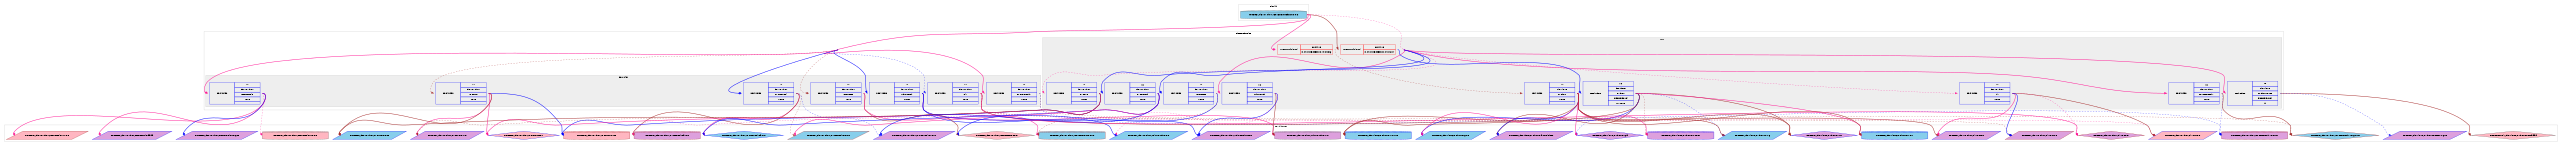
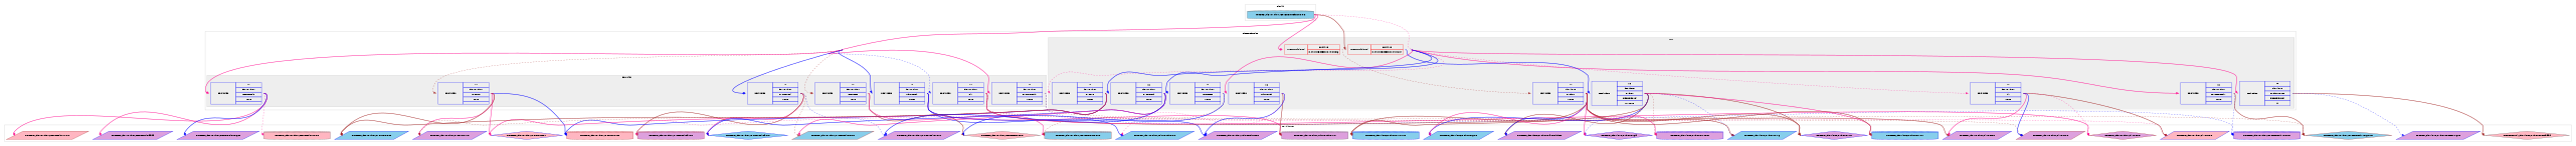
  digraph {
    compound=true
    concentrate=true
    fontname=Helvetica
    fontsize=10
    newrank=true
    rankdir=TB
    ranksep=1.5
    node [color=blue fontname=Helvetica fontsize=10 shape=none style=filled]
    edge [arrowhead=diamond color=deeppink headport=w style=bold tailport=e weight=100]
    n1 [color=gray40 fillcolor=skyblue label="portage://dev-python/requests-credssp-1.0.2" shape=cylinder width=4]
    n2 [label=<<TABLE BORDER="0" CELLBORDER="1" CELLSPACING="0" CELLPADDING="4" WIDTH="220"><TR><TD ROWSPAN="6" CELLPADDING="30">pack_dep</TD></TR><TR><TD WIDTH="110">no</TD></TR><TR><TD>dev-python</TD></TR><TR><TD>cryptography</TD></TR><TR><TD>none</TD></TR><TR><TD></TD></TR></TABLE>> style=""]
    n3 [label=<<TABLE BORDER="0" CELLBORDER="1" CELLSPACING="0" CELLPADDING="4" WIDTH="220"><TR><TD ROWSPAN="6" CELLPADDING="30">pack_dep</TD></TR><TR><TD WIDTH="110">no</TD></TR><TR><TD>dev-python</TD></TR><TR><TD>ntlm-auth</TD></TR><TR><TD>none</TD></TR><TR><TD></TD></TR></TABLE>> style=""]
    n4 [label=<<TABLE BORDER="0" CELLBORDER="1" CELLSPACING="0" CELLPADDING="4" WIDTH="220"><TR><TD ROWSPAN="6" CELLPADDING="30">pack_dep</TD></TR><TR><TD WIDTH="110">no</TD></TR><TR><TD>dev-python</TD></TR><TR><TD>pyasn1</TD></TR><TR><TD>none</TD></TR><TR><TD></TD></TR></TABLE>> style=""]
    n5 [label=<<TABLE BORDER="0" CELLBORDER="1" CELLSPACING="0" CELLPADDING="4" WIDTH="220"><TR><TD ROWSPAN="6" CELLPADDING="30">pack_dep</TD></TR><TR><TD WIDTH="110">no</TD></TR><TR><TD>dev-python</TD></TR><TR><TD>pyopenssl</TD></TR><TR><TD>none</TD></TR><TR><TD></TD></TR></TABLE>> style=""]
    n6 [label=<<TABLE BORDER="0" CELLBORDER="1" CELLSPACING="0" CELLPADDING="4" WIDTH="220"><TR><TD ROWSPAN="6" CELLPADDING="30">pack_dep</TD></TR><TR><TD WIDTH="110">no</TD></TR><TR><TD>dev-python</TD></TR><TR><TD>requests</TD></TR><TR><TD>none</TD></TR><TR><TD></TD></TR></TABLE>> style=""]
    n7 [label=<<TABLE BORDER="0" CELLBORDER="1" CELLSPACING="0" CELLPADDING="4" WIDTH="220"><TR><TD ROWSPAN="6" CELLPADDING="30">pack_dep</TD></TR><TR><TD WIDTH="110">no</TD></TR><TR><TD>dev-python</TD></TR><TR><TD>setuptools</TD></TR><TR><TD>none</TD></TR><TR><TD></TD></TR></TABLE>> style=""]
    n8 [label=<<TABLE BORDER="0" CELLBORDER="1" CELLSPACING="0" CELLPADDING="4" WIDTH="220"><TR><TD ROWSPAN="6" CELLPADDING="30">pack_dep</TD></TR><TR><TD WIDTH="110">no</TD></TR><TR><TD>dev-python</TD></TR><TR><TD>six</TD></TR><TR><TD>none</TD></TR><TR><TD></TD></TR></TABLE>> style=""]
    n9 [label=<<TABLE BORDER="0" CELLBORDER="1" CELLSPACING="0" CELLPADDING="4" WIDTH="220"><TR><TD ROWSPAN="6" CELLPADDING="30">pack_dep</TD></TR><TR><TD WIDTH="110">no</TD></TR><TR><TD>dev-lang</TD></TR><TR><TD>python</TD></TR><TR><TD>greaterequal</TD></TR><TR><TD>2.7.5-r2</TD></TR></TABLE>> style=""]
    n10 [color=red label=<<TABLE BORDER="0" CELLBORDER="1" CELLSPACING="0" CELLPADDING="4"><TR><TD ROWSPAN="3" CELLPADDING="10">use_conditional</TD></TR><TR><TD>positive</TD></TR><TR><TD>python_targets_python2_7</TD></TR></TABLE>> style=""]
    n11 [label=<<TABLE BORDER="0" CELLBORDER="1" CELLSPACING="0" CELLPADDING="4" WIDTH="220"><TR><TD ROWSPAN="6" CELLPADDING="30">pack_dep</TD></TR><TR><TD WIDTH="110">no</TD></TR><TR><TD>dev-lang</TD></TR><TR><TD>python</TD></TR><TR><TD>none</TD></TR><TR><TD></TD></TR></TABLE>> style=""]
    n12 [color=red label=<<TABLE BORDER="0" CELLBORDER="1" CELLSPACING="0" CELLPADDING="4"><TR><TD ROWSPAN="3" CELLPADDING="10">use_conditional</TD></TR><TR><TD>positive</TD></TR><TR><TD>python_targets_python3_6</TD></TR></TABLE>> style=""]
    n13 [label=<<TABLE BORDER="0" CELLBORDER="1" CELLSPACING="0" CELLPADDING="4" WIDTH="220"><TR><TD ROWSPAN="6" CELLPADDING="30">pack_dep</TD></TR><TR><TD WIDTH="110">no</TD></TR><TR><TD>dev-lang</TD></TR><TR><TD>python-exec</TD></TR><TR><TD>greaterequal</TD></TR><TR><TD>2</TD></TR></TABLE>> style=""]
    n14 [label=<<TABLE BORDER="0" CELLBORDER="1" CELLSPACING="0" CELLPADDING="4" WIDTH="220"><TR><TD ROWSPAN="6" CELLPADDING="30">pack_dep</TD></TR><TR><TD WIDTH="110">no</TD></TR><TR><TD>dev-python</TD></TR><TR><TD>cryptography</TD></TR><TR><TD>none</TD></TR><TR><TD></TD></TR></TABLE>> style=""]
    n15 [label=<<TABLE BORDER="0" CELLBORDER="1" CELLSPACING="0" CELLPADDING="4" WIDTH="220"><TR><TD ROWSPAN="6" CELLPADDING="30">pack_dep</TD></TR><TR><TD WIDTH="110">no</TD></TR><TR><TD>dev-python</TD></TR><TR><TD>ntlm-auth</TD></TR><TR><TD>none</TD></TR><TR><TD></TD></TR></TABLE>> style=""]
    n16 [label=<<TABLE BORDER="0" CELLBORDER="1" CELLSPACING="0" CELLPADDING="4" WIDTH="220"><TR><TD ROWSPAN="6" CELLPADDING="30">pack_dep</TD></TR><TR><TD WIDTH="110">no</TD></TR><TR><TD>dev-python</TD></TR><TR><TD>pyasn1</TD></TR><TR><TD>none</TD></TR><TR><TD></TD></TR></TABLE>> style=""]
    n17 [label=<<TABLE BORDER="0" CELLBORDER="1" CELLSPACING="0" CELLPADDING="4" WIDTH="220"><TR><TD ROWSPAN="6" CELLPADDING="30">pack_dep</TD></TR><TR><TD WIDTH="110">no</TD></TR><TR><TD>dev-python</TD></TR><TR><TD>pyopenssl</TD></TR><TR><TD>none</TD></TR><TR><TD></TD></TR></TABLE>> style=""]
    n18 [label=<<TABLE BORDER="0" CELLBORDER="1" CELLSPACING="0" CELLPADDING="4" WIDTH="220"><TR><TD ROWSPAN="6" CELLPADDING="30">pack_dep</TD></TR><TR><TD WIDTH="110">no</TD></TR><TR><TD>dev-python</TD></TR><TR><TD>requests</TD></TR><TR><TD>none</TD></TR><TR><TD></TD></TR></TABLE>> style=""]
    n19 [label=<<TABLE BORDER="0" CELLBORDER="1" CELLSPACING="0" CELLPADDING="4" WIDTH="220"><TR><TD ROWSPAN="6" CELLPADDING="30">pack_dep</TD></TR><TR><TD WIDTH="110">no</TD></TR><TR><TD>dev-python</TD></TR><TR><TD>six</TD></TR><TR><TD>none</TD></TR><TR><TD></TD></TR></TABLE>> style=""]
    n20 [color=gray40 fillcolor=plum label="portage://dev-python/ntlm-auth-1.4.0" shape=cylinder width=4]
    n21 [fillcolor=plum label="portage://dev-python/ntlm-auth-1.3.0" shape=parallelogram width=4]
    n22 [fillcolor=skyblue label="portage://dev-python/ntlm-auth-1.1.0" shape=parallelogram width=4]
-   n23 [color=brown fillcolor=plum label="portage://dev-python/cryptography-2.8-r1" shape=cylinder width=4]
+   n23 [fillcolor=plum label="portage://dev-python/cryptography-2.8-r1" shape=cylinder width=4]
    n24 [color=brown fillcolor=skyblue label="portage://dev-python/cryptography-2.6.1-r1" shape=diamond width=4]
    n25 [color=brown fillcolor=lightpink label="portage://dev-python/pyasn1-0.4.3" shape=cylinder width=4]
    n26 [fillcolor=plum label="portage://dev-python/pyasn1-0.4.2" shape=parallelogram width=4]
    n27 [fillcolor=lightpink label="portage://dev-python/pyasn1-0.3.7" shape=diamond width=4]
    n28 [fillcolor=skyblue label="portage://dev-python/pyasn1-0.2.3" shape=parallelogram width=4]
    n29 [fillcolor=skyblue label="portage://dev-python/pyopenssl-19.1.0" shape=diamond width=4]
    n30 [color=brown fillcolor=plum label="portage://dev-python/pyopenssl-19.0.0" shape=cylinder width=4]
    n31 [color=brown fillcolor=skyblue label="portage://dev-python/pyopenssl-18.0.0" shape=parallelogram width=4]
    n32 [fillcolor=plum label="portage://dev-python/pyopenssl-17.5.0" shape=parallelogram width=4]
    n33 [color=gray40 fillcolor=lightpink label="portage://dev-python/requests-2.22.0" shape=diamond width=4]
    n34 [color=brown fillcolor=skyblue label="portage://dev-python/requests-2.21.0-r1" shape=cylinder width=4]
    n35 [fillcolor=plum label="portage://dev-python/setuptools-9999" shape=parallelogram width=4]
    n36 [color=brown fillcolor=lightpink label="portage://dev-python/setuptools-44.0.0" shape=parallelogram width=4]
    n37 [color=gray40 fillcolor=lightpink label="portage://dev-python/setuptools-42.0.2" shape=cylinder width=4]
    n38 [fillcolor=plum label="portage://dev-python/setuptools-40.6.3" shape=parallelogram width=4]
    n39 [fillcolor=plum label="portage://dev-python/six-1.13.0" shape=parallelogram width=4]
    n40 [fillcolor=lightpink label="portage://dev-python/six-1.12.0" shape=parallelogram width=4]
    n41 [color=brown fillcolor=plum label="portage://dev-python/six-1.11.0" shape=diamond width=4]
    n42 [color=brown fillcolor=plum label="portage://dev-python/six-1.10.0" shape=parallelogram width=4]
    n43 [fillcolor=plum label="portage://dev-lang/python-3.9.0_alpha2" shape=parallelogram width=4]
    n44 [fillcolor=plum label="portage://dev-lang/python-3.4.1" shape=diamond width=4]
    n45 [fillcolor=skyblue label="portage://dev-lang/python-0.7.6" shape=parallelogram width=4]
    n46 [fillcolor=plum label="portage://dev-lang/python-3.7.5-r1" shape=cylinder width=4]
    n47 [fillcolor=plum label="portage://dev-lang/python-3.6.9" shape=diamond width=4]
    n48 [fillcolor=skyblue label="portage://dev-lang/python-3.6.10" shape=parallelogram width=4]
    n49 [fillcolor=skyblue label="portage://dev-lang/python-2.7.17-r1" shape=cylinder width=4]
    n50 [fillcolor=skyblue label="portage://dev-lang/python-2.7.17" shape=cylinder width=4]
    n51 [color=gray40 fillcolor=lightpink label="greaterequal://dev-lang/python-exec-9999" shape=diamond width=4]
    n52 [fillcolor=plum label="portage://dev-lang/python-exec-2.4.6-r1" shape=parallelogram width=4]
    subgraph cluster_1 {
      color=gray
      label=<<i>dependencies</i>>
      subgraph cluster_2 {
        color=gray
        fillcolor="#eeeeee"
        label=<<i>compile</i>>
        style=filled
        subgraph sub_3 {
          color=gray
          fillcolor="#eeeeee"
          label=<<i>compile</i>>
          style=filled
          n2
        }
        subgraph sub_4 {
          color=gray
          fillcolor="#eeeeee"
          label=<<i>compile</i>>
          style=filled
          n3
        }
        subgraph sub_5 {
          color=gray
          fillcolor="#eeeeee"
          label=<<i>compile</i>>
          style=filled
          n4
        }
        subgraph sub_6 {
          color=gray
          fillcolor="#eeeeee"
          label=<<i>compile</i>>
          style=filled
          n5
        }
        subgraph sub_7 {
          color=gray
          fillcolor="#eeeeee"
          label=<<i>compile</i>>
          style=filled
          n6
        }
        subgraph sub_8 {
          color=gray
          fillcolor="#eeeeee"
          label=<<i>compile</i>>
          style=filled
          n7
        }
        subgraph sub_9 {
          color=gray
          fillcolor="#eeeeee"
          label=<<i>compile</i>>
          style=filled
          n8
        }
      }
      subgraph cluster_10 {
        color=gray
        fillcolor="#eeeeee"
        label=<<i>compile and run</i>>
        style=filled
      }
      subgraph cluster_11 {
        color=gray
        fillcolor="#eeeeee"
        label=<<i>run</i>>
        style=filled
        subgraph sub_12 {
          color=gray
          fillcolor="#eeeeee"
          label=<<i>run</i>>
          style=filled
          n10
          subgraph sub_13 {
            color=gray
            fillcolor="#eeeeee"
            label=<<i>run</i>>
            style=filled
            n9
          }
        }
        subgraph sub_14 {
          color=gray
          fillcolor="#eeeeee"
          label=<<i>run</i>>
          style=filled
          n12
          subgraph sub_15 {
            color=gray
            fillcolor="#eeeeee"
            label=<<i>run</i>>
            style=filled
            n11
          }
        }
        subgraph sub_16 {
          color=gray
          fillcolor="#eeeeee"
          label=<<i>run</i>>
          style=filled
          n13
        }
        subgraph sub_17 {
          color=gray
          fillcolor="#eeeeee"
          label=<<i>run</i>>
          style=filled
          n14
        }
        subgraph sub_18 {
          color=gray
          fillcolor="#eeeeee"
          label=<<i>run</i>>
          style=filled
          n15
        }
        subgraph sub_19 {
          color=gray
          fillcolor="#eeeeee"
          label=<<i>run</i>>
          style=filled
          n16
        }
        subgraph sub_20 {
          color=gray
          fillcolor="#eeeeee"
          label=<<i>run</i>>
          style=filled
          n17
        }
        subgraph sub_21 {
          color=gray
          fillcolor="#eeeeee"
          label=<<i>run</i>>
          style=filled
          n18
        }
        subgraph sub_22 {
          color=gray
          fillcolor="#eeeeee"
          label=<<i>run</i>>
          style=filled
          n19
        }
      }
    }
    subgraph cluster_23 {
      color=gray
      label=<<i>ebuild</i>>
      rank=same
      n1
    }
    subgraph cluster_24 {
      color=gray
      label=<<i>candidates</i>>
      rank=same
      subgraph sub_25 {
        color=black
        label=<<i>candidates</i>>
        nodesep=1
        rank=same
        n20
        n21
        n22
      }
      subgraph sub_26 {
        color=black
        label=<<i>candidates</i>>
        nodesep=1
        rank=same
        n23
        n24
      }
      subgraph sub_27 {
        color=black
        label=<<i>candidates</i>>
        nodesep=1
        rank=same
        n25
        n26
        n27
        n28
      }
      subgraph sub_28 {
        color=black
        label=<<i>candidates</i>>
        nodesep=1
        rank=same
        n29
        n30
        n31
        n32
      }
      subgraph sub_29 {
        color=black
        label=<<i>candidates</i>>
        nodesep=1
        rank=same
        n33
        n34
      }
      subgraph sub_30 {
        color=black
        label=<<i>candidates</i>>
        nodesep=1
        rank=same
        n35
        n36
        n37
        n38
      }
      subgraph sub_31 {
        color=black
        label=<<i>candidates</i>>
        nodesep=1
        rank=same
        n39
        n40
        n41
        n42
      }
      subgraph sub_32 {
        color=black
        label=<<i>candidates</i>>
        nodesep=1
        rank=same
        n43
        n44
        n45
        n46
        n47
        n48
        n49
        n50
      }
      subgraph sub_33 {
        color=black
        label=<<i>candidates</i>>
        nodesep=1
        rank=same
        n43
        n44
        n45
        n46
        n47
        n48
        n49
        n50
      }
      subgraph sub_34 {
        color=black
        label=<<i>candidates</i>>
        nodesep=1
        rank=same
        n51
        n52
      }
      subgraph sub_35 {
        color=black
        label=<<i>candidates</i>>
        nodesep=1
        rank=same
        n23
        n24
      }
      subgraph sub_36 {
        color=black
        label=<<i>candidates</i>>
        nodesep=1
        rank=same
        n20
        n21
        n22
      }
      subgraph sub_37 {
        color=black
        label=<<i>candidates</i>>
        nodesep=1
        rank=same
        n25
        n26
        n27
        n28
      }
      subgraph sub_38 {
        color=black
        label=<<i>candidates</i>>
        nodesep=1
        rank=same
        n29
        n30
        n31
        n32
      }
      subgraph sub_39 {
        color=black
        label=<<i>candidates</i>>
        nodesep=1
        rank=same
        n33
        n34
      }
      subgraph sub_40 {
        color=black
        label=<<i>candidates</i>>
        nodesep=1
        rank=same
        n39
        n40
        n41
        n42
      }
    }
    n1 -> n2 [arrowhead=normal weight=20]
    n1 -> n3 [arrowhead=normal color=blue weight=20]
    n1 -> n4 [arrowhead=normal color=brown style=dashed weight=20]
    n1 -> n5 [color=blue weight=20]
    n1 -> n6 [color=brown style=dashed weight=20]
    n1 -> n7 [weight=20]
    n1 -> n8 [arrowhead=normal color=blue style=dashed weight=20]
    n1 -> n10 [arrowhead=normal color=brown weight=20]
    n1 -> n12 [weight=20]
    n1 -> n13 [arrowhead=normal weight=20]
    n1 -> n14 [arrowhead=normal weight=20]
    n1 -> n15 [arrowhead=normal weight=20]
    n1 -> n16 [arrowhead=normal style=dashed weight=20]
    n1 -> n17 [arrowhead=normal color=blue weight=20]
    n1 -> n18 [color=blue weight=20]
    n1 -> n19 [arrowhead=normal style=dashed weight=20]
    n2 -> n23 [color=blue style=dashed]
    n2 -> n24 [arrowhead=normal color=brown style=dashed]
    n3 -> n20
    n3 -> n21 [color=blue]
    n3 -> n22 [color=blue]
    n4 -> n25 [arrowhead=normal color=blue]
    n4 -> n26 [arrowhead=normal]
    n4 -> n27 [arrowhead=normal]
    n4 -> n28 [color=brown]
    n5 -> n29 [arrowhead=normal]
    n5 -> n30 [color=brown]
    n5 -> n31 [arrowhead=normal color=brown style=dashed]
    n5 -> n32 [arrowhead=normal color=blue style=dashed]
    n6 -> n33 [arrowhead=normal color=brown]
    n6 -> n34 [arrowhead=normal]
    n7 -> n35
    n7 -> n36
    n7 -> n37 [style=dashed]
    n7 -> n38 [color=blue]
    n8 -> n39 [color=brown]
    n8 -> n40 [style=dashed]
    n8 -> n41
    n8 -> n42 [arrowhead=normal color=brown style=dashed]
    n9 -> n43 [arrowhead=normal color=brown]
    n9 -> n44 [arrowhead=normal color=brown]
    n9 -> n45 [arrowhead=normal color=blue style=dashed]
    n9 -> n46 [color=brown style=dashed]
    n9 -> n47 [color=blue style=dashed]
    n9 -> n48 [color=blue]
    n9 -> n49 [color=brown]
    n9 -> n50 [arrowhead=normal]
    n10 -> n9 [arrowhead=normal color=blue weight=20]
    n11 -> n43 [color=blue]
    n11 -> n44 [arrowhead=normal color=brown]
    n11 -> n45 [arrowhead=normal color=brown]
    n11 -> n46
    n11 -> n47
    n11 -> n48
    n11 -> n49 [arrowhead=normal color=brown]
    n11 -> n50 [color=brown]
    n12 -> n11 [arrowhead=normal color=brown style=dashed weight=20]
    n13 -> n51 [color=brown]
    n13 -> n52 [arrowhead=normal color=blue style=dashed]
    n14 -> n23 [color=blue style=dashed]
    n14 -> n24 [color=brown]
    n15 -> n20 [arrowhead=normal color=brown]
    n15 -> n21 [color=blue]
    n15 -> n22 [arrowhead=normal style=dashed]
    n16 -> n25 [color=blue]
    n16 -> n26 [color=brown style=dashed]
    n16 -> n27 [arrowhead=normal]
    n16 -> n28 [color=brown]
    n17 -> n29 [arrowhead=normal color=blue]
    n17 -> n30 [arrowhead=normal style=dashed]
    n17 -> n31 [arrowhead=normal]
    n17 -> n32 [color=blue]
    n18 -> n33 [arrowhead=normal color=blue]
    n18 -> n34 [color=brown style=dashed]
    n19 -> n39
    n19 -> n40 [color=brown]
    n19 -> n41 [style=dashed]
    n19 -> n42 [color=blue]
  }
